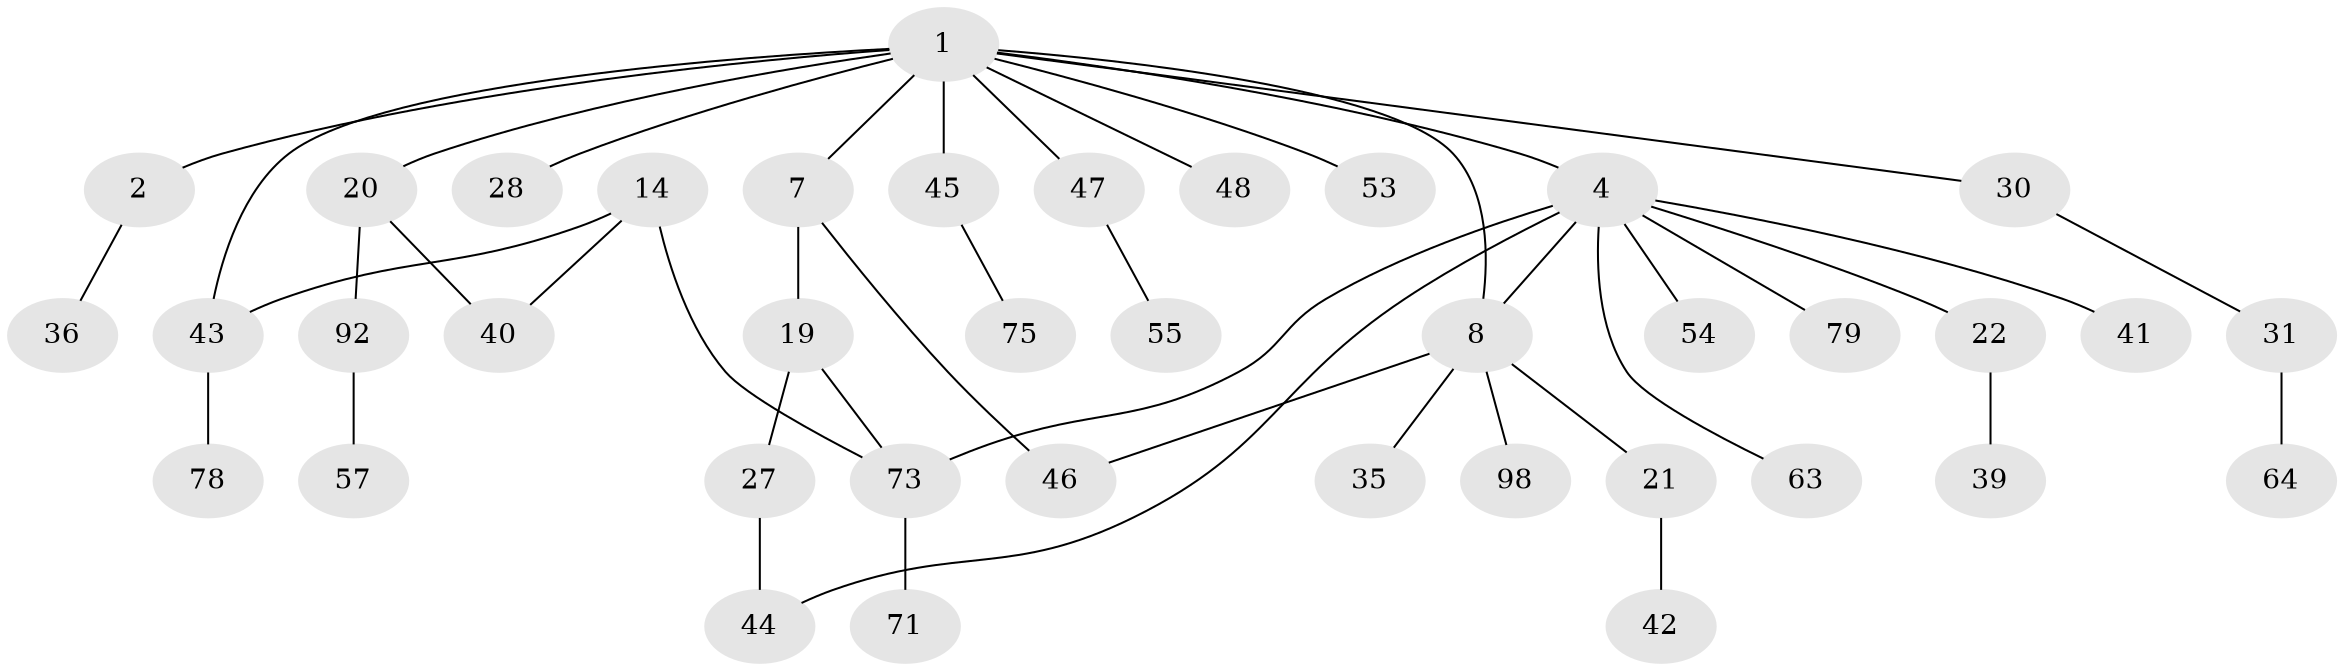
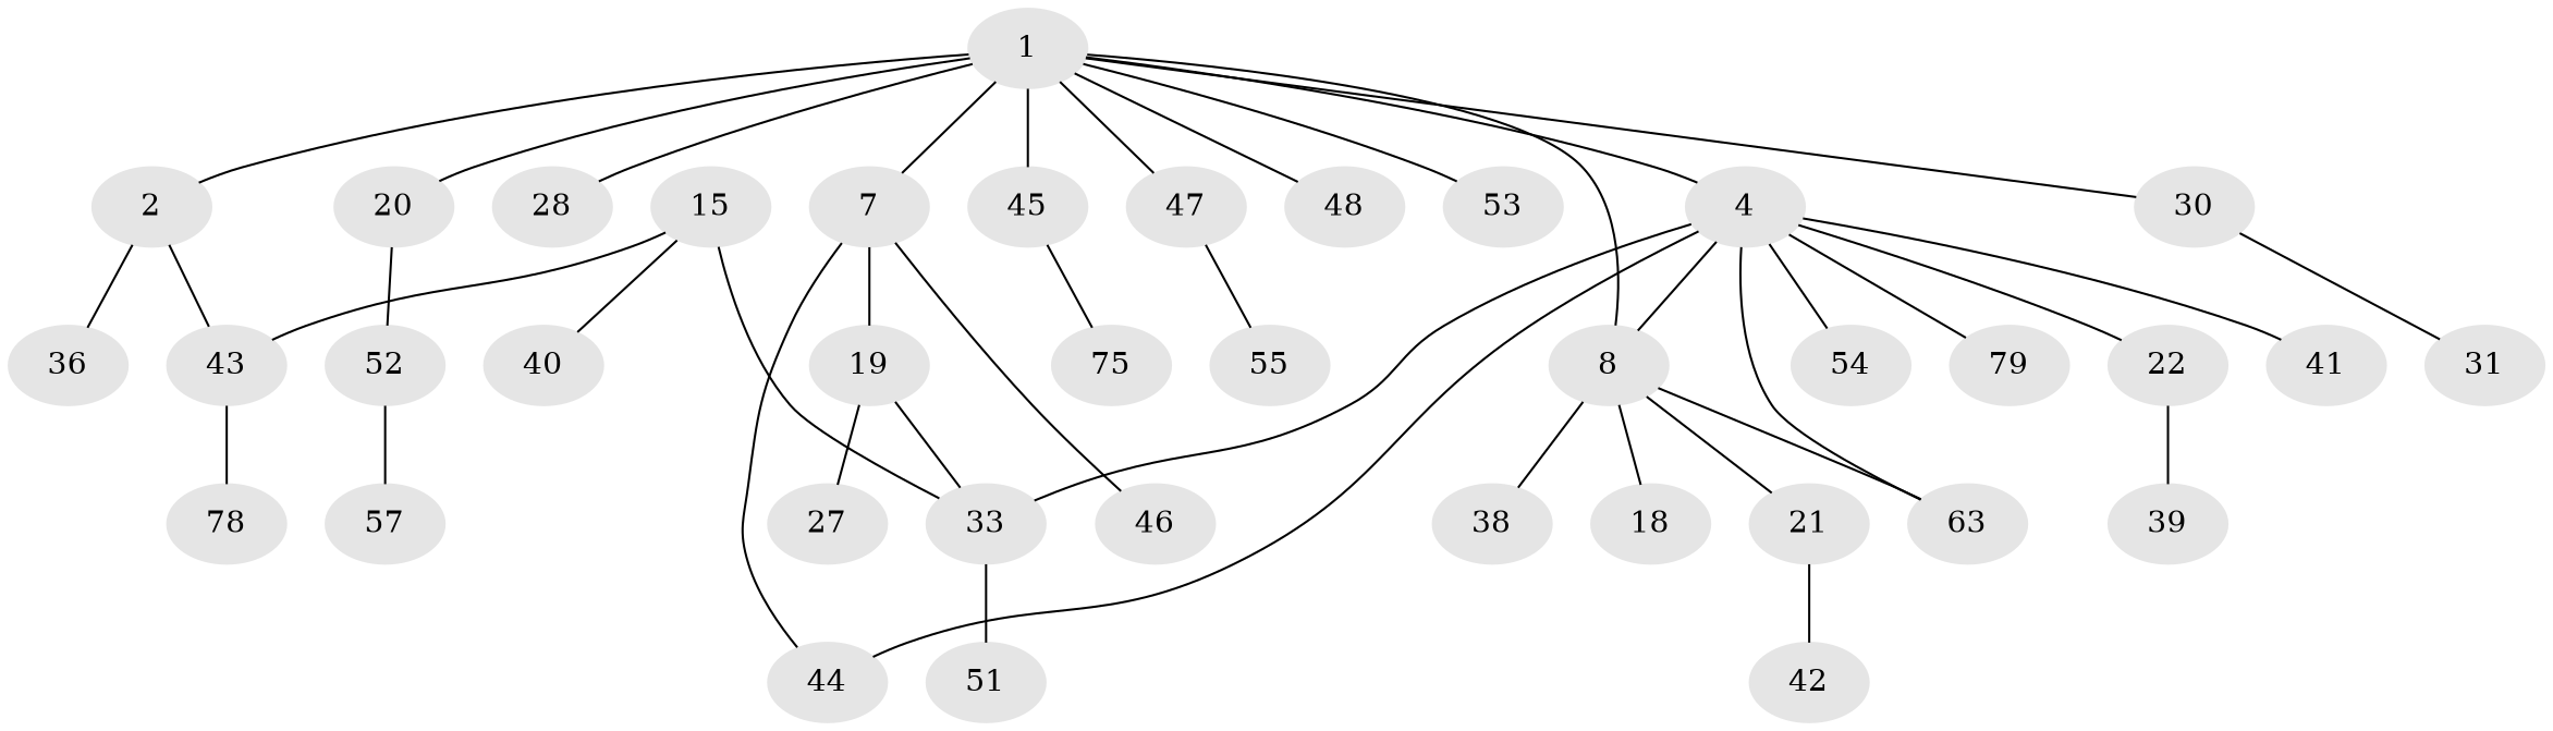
  graph {
    node [color=gray90 style=filled]
    1 [super="+3+2"]
    4 [super="+9+26+23"]
    n3 [label=2 super="+13+34"]
    7 [super="+56"]
    8 [super="+11+15"]
    20 [super="+50+24"]
    28
    30
    43
    45 [super="+62"]
    47 [super="+49"]
    48
    53
    22
-   33 [super="+37" label=73]
+   33 [super="+37"]
    41
    44
    54
    63
    79
    36
    19 [super="+25"]
    46 [super="+59"]
-   18 [label=98]
+   18
    21 [super="+29"]
-   35 [super="+68"]
+   35 [super="+68" label=38]
    40 [super="+65"]
-   52 [label=92]
+   52
    31 [super="+32"]
    78
    75
    55 [super="+72"]
    39
-   51 [label=71]
+   51
    27
-   14 [super="+58"]
+   14 [super="+58" label=15]
    42
    57
-   64
    1 -- 4
    1 -- n3
    1 -- 7
    1 -- 8
    1 -- 20 [weight=2]
    1 -- 28
    1 -- 30
-   1 -- 43
+   n3 -- 43
    1 -- 45
    1 -- 47
    1 -- 48
    1 -- 53
    4 -- 8
    4 -- 22
    4 -- 33
    4 -- 41
    4 -- 44
    4 -- 54
    4 -- 63
    4 -- 79
    n3 -- 36
-   27 -- 44
+   7 -- 44
    7 -- 19
    7 -- 46
-   8 -- 46
+   8 -- 63
    8 -- 18
    8 -- 21
    8 -- 35
-   20 -- 40
    20 -- 52
    30 -- 31
    43 -- 78
    45 -- 75
    47 -- 55
    22 -- 39
    33 -- 51
    19 -- 33
    19 -- 27
    21 -- 42
    52 -- 57
-   31 -- 64
    14 -- 43
    14 -- 33
    14 -- 40
  }
